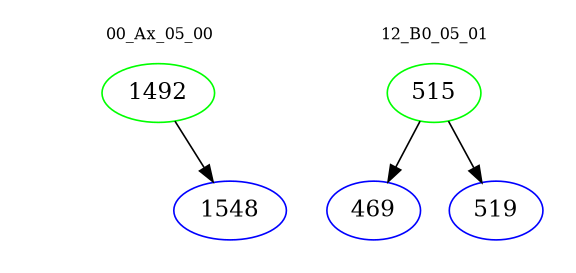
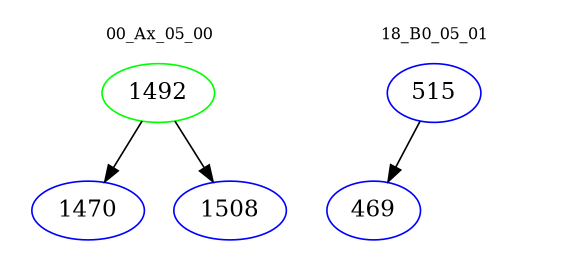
  digraph {
    node [color=blue]
    edge [color=black]
    n1 [color=green label=1492]
-   n3 [label=1548]
-   n4 [color=green label=515]
+   n2 [label=1470]
+   n3 [label=1508]
+   n4 [label=515]
    n5 [label=469]
-   n6 [label=519]
    subgraph cluster_1 {
      color=white
      fontsize=10
      label="00_Ax_05_00"
      n1
+     n2
      n3
    }
    subgraph cluster_2 {
      color=white
      fontsize=10
-     label="12_B0_05_01"
+     label="18_B0_05_01"
      n4
      n5
-     n6
    }
+   n1 -> n2
    n1 -> n3
    n4 -> n5
-   n4 -> n6
  }
